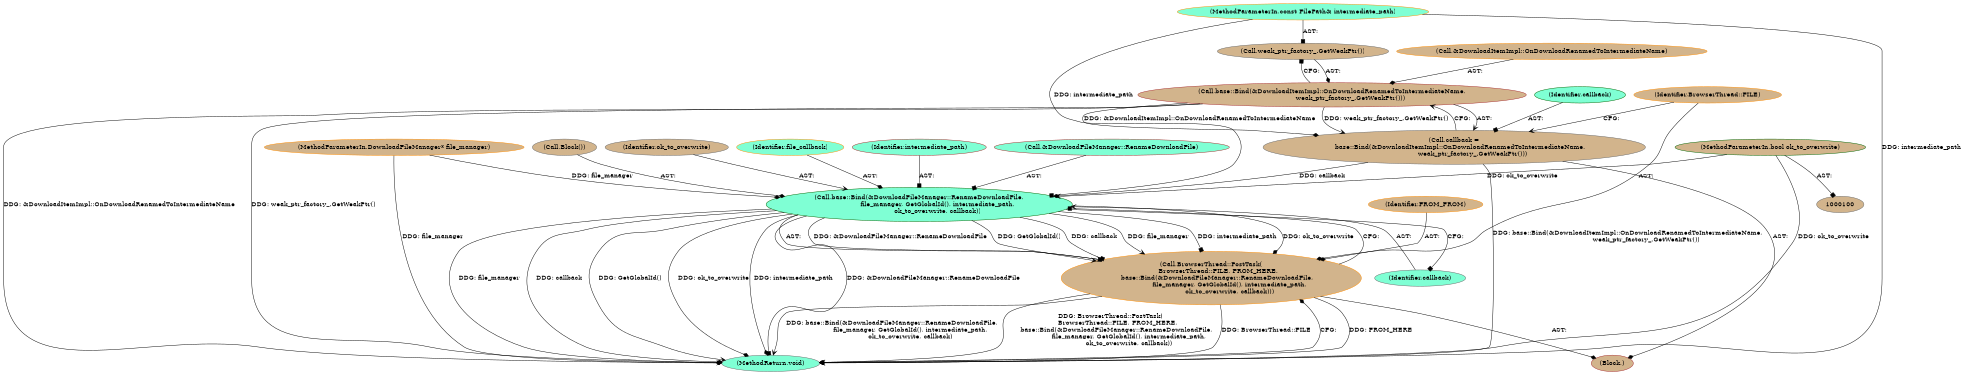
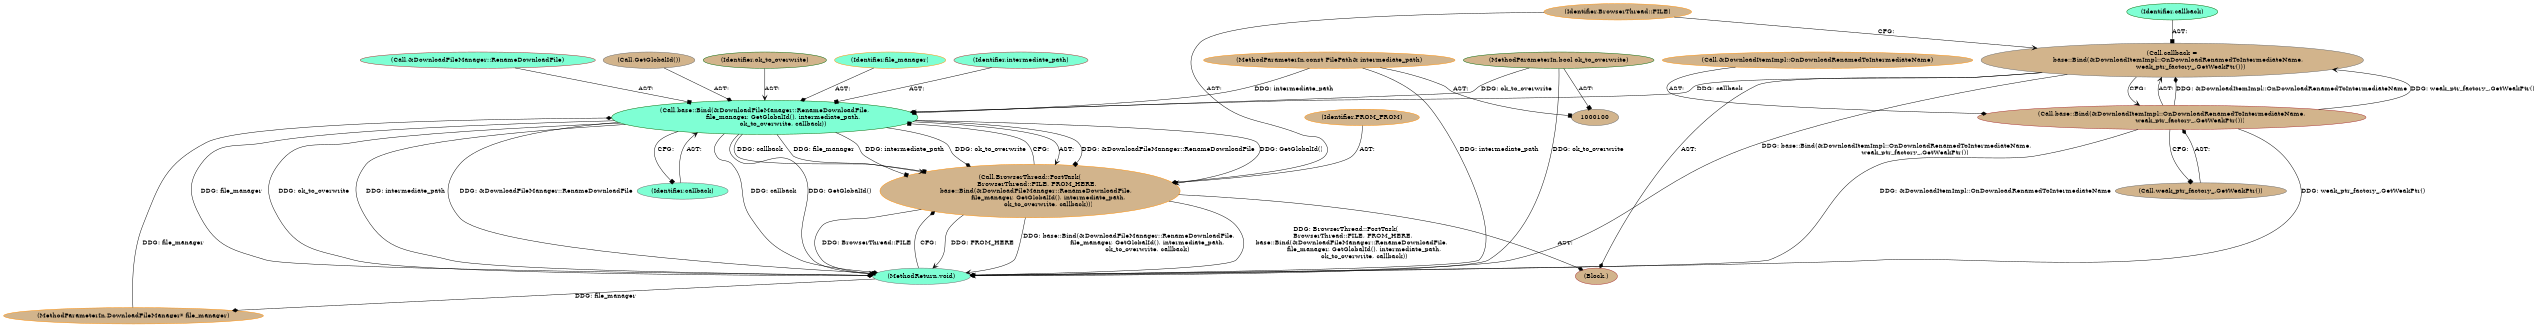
  digraph {
    node [color=darkorange fillcolor=tan style=filled]
    edge [arrowhead=diamond]
    n1 [color=darkgreen fillcolor=aquamarine label="(Call,base::Bind(&DownloadFileManager::RenameDownloadFile,\n                  file_manager, GetGlobalId(), intermediate_path,\n                  ok_to_overwrite, callback))"]
    n2 [label="(Call,BrowserThread::PostTask(\n       BrowserThread::FILE, FROM_HERE,\n      base::Bind(&DownloadFileManager::RenameDownloadFile,\n                  file_manager, GetGlobalId(), intermediate_path,\n                  ok_to_overwrite, callback)))"]
    n3 [color=gray40 fillcolor=aquamarine label="(Identifier,callback)"]
    n4 [color=gray40 fillcolor=aquamarine label="(MethodReturn,void)"]
    n5 [color=brown label="(Block,)"]
    n6 [label="(MethodParameterIn,DownloadFileManager* file_manager)"]
    1000100 [color=gray40]
-   n8 [fillcolor=aquamarine label="(MethodParameterIn,const FilePath& intermediate_path)"]
+   n8 [label="(MethodParameterIn,const FilePath& intermediate_path)"]
    n9 [color=darkgreen label="(MethodParameterIn,bool ok_to_overwrite)"]
    n10 [color=gray40 label="(Call,callback =\n      base::Bind(&DownloadItemImpl::OnDownloadRenamedToIntermediateName,\n                  weak_ptr_factory_.GetWeakPtr()))"]
    n11 [color=brown label="(Call,base::Bind(&DownloadItemImpl::OnDownloadRenamedToIntermediateName,\n                  weak_ptr_factory_.GetWeakPtr()))"]
    n12 [color=gray40 label="(Call,weak_ptr_factory_.GetWeakPtr())"]
    n13 [color=brown fillcolor=aquamarine label="(Call,&DownloadFileManager::RenameDownloadFile)"]
    n14 [label="(Call,&DownloadItemImpl::OnDownloadRenamedToIntermediateName)"]
    n15 [label="(Identifier,BrowserThread::FILE)"]
-   n16 [color=gray40 label="(Call,Block())"]
-   n17 [color=gray40 label="(Identifier,ok_to_overwrite)"]
+   n16 [color=gray40 label="(Call,GetGlobalId())"]
+   n17 [color=darkgreen label="(Identifier,ok_to_overwrite)"]
    n18 [label="(Identifier,FROM_FROM)"]
-   n19 [fillcolor=aquamarine label="(Identifier,file_callback)"]
+   n19 [fillcolor=aquamarine label="(Identifier,file_manager)"]
    n20 [color=darkgreen fillcolor=aquamarine label="(Identifier,callback)"]
    n21 [color=brown fillcolor=aquamarine label="(Identifier,intermediate_path)"]
    n1 -> n2 [arrowhead=vee label="AST: "]
    n1 -> n2 [arrowhead=box label="DDG: &DownloadFileManager::RenameDownloadFile"]
    n1 -> n2 [arrowhead=vee label="DDG: GetGlobalId()"]
    n1 -> n2 [arrowhead=box label="DDG: callback"]
    n1 -> n2 [arrowhead=vee label="DDG: file_manager"]
    n1 -> n2 [arrowhead=box label="DDG: intermediate_path"]
    n1 -> n2 [label="DDG: ok_to_overwrite"]
    n1 -> n3 [arrowhead=box label="CFG: "]
    n1 -> n4 [label="DDG: file_manager"]
    n1 -> n4 [label="DDG: callback"]
    n1 -> n4 [arrowhead=vee label="DDG: GetGlobalId()"]
    n1 -> n4 [label="DDG: ok_to_overwrite"]
    n1 -> n4 [label="DDG: intermediate_path"]
    n1 -> n4 [arrowhead=box label="DDG: &DownloadFileManager::RenameDownloadFile"]
    n2 -> n1 [arrowhead=box label="CFG: "]
    n2 -> n4 [arrowhead=vee label="DDG: FROM_HERE"]
    n2 -> n4 [arrowhead=vee label="DDG: base::Bind(&DownloadFileManager::RenameDownloadFile,\n                  file_manager, GetGlobalId(), intermediate_path,\n                  ok_to_overwrite, callback)"]
    n2 -> n4 [label="DDG: BrowserThread::PostTask(\n       BrowserThread::FILE, FROM_HERE,\n      base::Bind(&DownloadFileManager::RenameDownloadFile,\n                  file_manager, GetGlobalId(), intermediate_path,\n                  ok_to_overwrite, callback))"]
    n2 -> n4 [arrowhead=vee label="DDG: BrowserThread::FILE"]
    n2 -> n5 [label="AST: "]
    n3 -> n1 [arrowhead=vee label="AST: "]
    n4 -> n2 [label="CFG: "]
    n6 -> n1 [label="DDG: file_manager"]
-   n6 -> n4 [label="DDG: file_manager"]
+   n4 -> n6 [label="DDG: file_manager"]
    n8 -> n1 [arrowhead=box label="DDG: intermediate_path"]
    n8 -> n4 [label="DDG: intermediate_path"]
-   n8 -> n12 [arrowhead=box label="AST: "]
+   n8 -> 1000100 [arrowhead=box label="AST: "]
    n9 -> n1 [arrowhead=vee label="DDG: ok_to_overwrite"]
    n9 -> n4 [arrowhead=vee label="DDG: ok_to_overwrite"]
    n9 -> 1000100 [arrowhead=box label="AST: "]
    n10 -> n1 [label="DDG: callback"]
    n10 -> n4 [label="DDG: base::Bind(&DownloadItemImpl::OnDownloadRenamedToIntermediateName,\n                  weak_ptr_factory_.GetWeakPtr())"]
    n10 -> n5 [label="AST: "]
    n10 -> n11 [arrowhead=vee label="CFG: "]
    n11 -> n4 [label="DDG: weak_ptr_factory_.GetWeakPtr()"]
    n11 -> n4 [arrowhead=vee label="DDG: &DownloadItemImpl::OnDownloadRenamedToIntermediateName"]
    n11 -> n10 [arrowhead=vee label="AST: "]
    n11 -> n10 [label="DDG: &DownloadItemImpl::OnDownloadRenamedToIntermediateName"]
    n11 -> n10 [arrowhead=vee label="DDG: weak_ptr_factory_.GetWeakPtr()"]
    n11 -> n12 [arrowhead=box label="CFG: "]
    n12 -> n11 [label="AST: "]
    n13 -> n1 [arrowhead=box label="AST: "]
    n14 -> n11 [label="AST: "]
    n15 -> n2 [label="AST: "]
    n15 -> n10 [arrowhead=vee label="CFG: "]
    n16 -> n1 [label="AST: "]
    n17 -> n1 [arrowhead=vee label="AST: "]
    n18 -> n2 [label="AST: "]
    n19 -> n1 [label="AST: "]
    n20 -> n10 [arrowhead=box label="AST: "]
    n21 -> n1 [arrowhead=box label="AST: "]
  }
